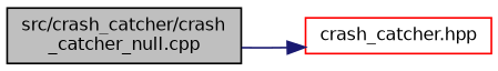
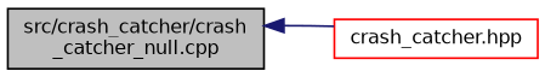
  digraph {
    rankdir=LR
    node [fontname=Helvetica fontsize=10 shape=record style=filled]
    n1 [color=black fillcolor=grey75 fontcolor=black height=0.2 label="src/crash_catcher/crash\l_catcher_null.cpp" width=0.4]
    n2 [color=red fillcolor=white height=0.2 label="crash_catcher.hpp" width=0.4]
-   n1 -> n2 [color=midnightblue fontname=Helvetica fontsize=10 labelfontname=Helvetica labelfontsize=10 style=solid]
+   n2 -> n1 [color=midnightblue fontname=Helvetica fontsize=10 labelfontname=Helvetica labelfontsize=10 style=solid]
  }
